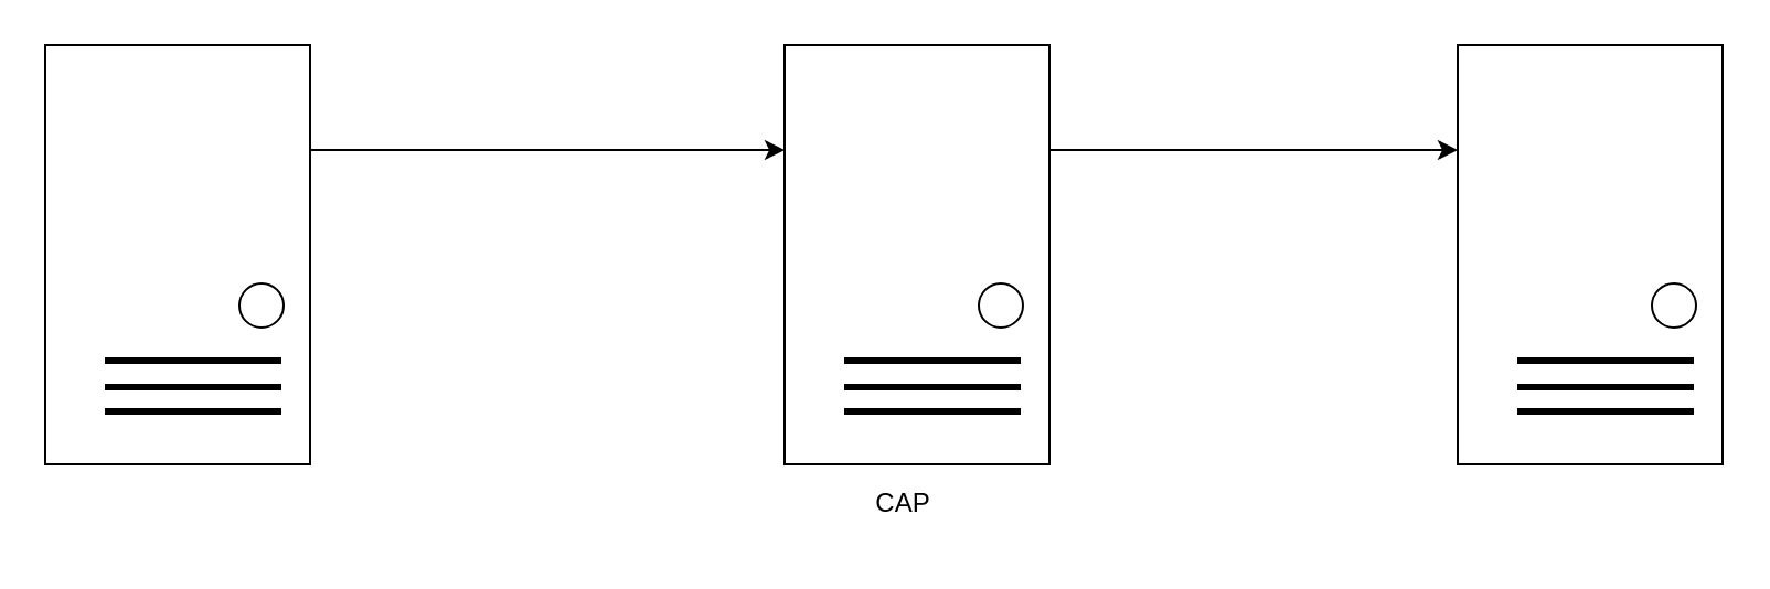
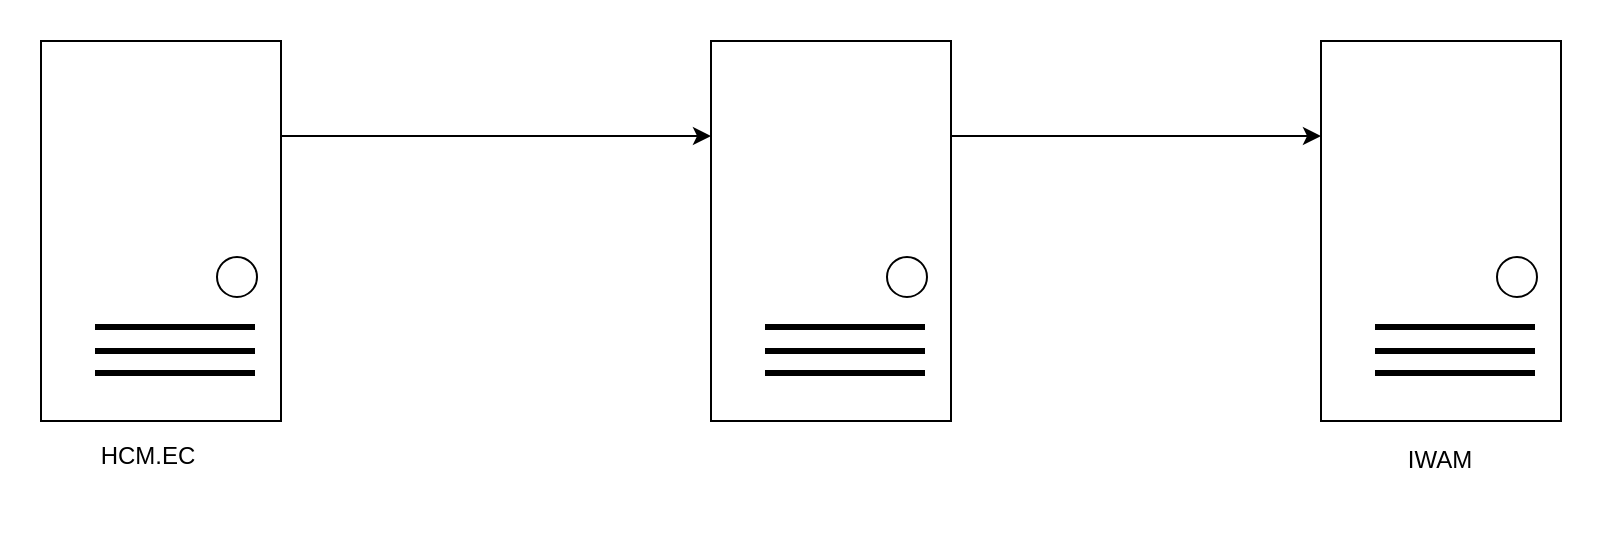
  <mxCell id="0" />
  <mxCell id="1" parent="0" />
  <mxCell id="2" style="edgeStyle=orthogonalEdgeStyle;rounded=0;orthogonalLoop=1;jettySize=auto;html=1;exitX=1;exitY=0.25;exitDx=0;exitDy=0;entryX=0;entryY=0.25;entryDx=0;entryDy=0;" edge="1" parent="1" source="3" target="10"><mxGeometry relative="1" as="geometry" /></mxCell>
  <mxCell id="3" value="" style="rounded=0;whiteSpace=wrap;html=1;" vertex="1" parent="1"><mxGeometry x="20" y="20" width="120" height="190" as="geometry" /></mxCell>
  <mxCell id="4" value="" style="ellipse;whiteSpace=wrap;html=1;aspect=fixed;direction=south;" vertex="1" parent="1"><mxGeometry x="108" y="128" width="20" height="20" as="geometry" /></mxCell>
+ <mxCell id="5" value="HCM.EC" style="text;html=1;strokeColor=none;fillColor=none;align=center;verticalAlign=middle;whiteSpace=wrap;rounded=0;" vertex="1" parent="1"><mxGeometry x="44" y="213" width="60" height="30" as="geometry" /></mxCell>
  <mxCell id="6" value="" style="endArrow=none;html=1;rounded=0;align=center;strokeWidth=3;" edge="1" parent="1"><mxGeometry width="50" height="50" relative="1" as="geometry"><mxPoint x="47" y="163" as="sourcePoint" /><mxPoint x="127" y="163" as="targetPoint" /></mxGeometry></mxCell>
  <mxCell id="7" value="" style="endArrow=none;html=1;rounded=0;align=center;strokeWidth=3;" edge="1" parent="1"><mxGeometry width="50" height="50" relative="1" as="geometry"><mxPoint x="47" y="175" as="sourcePoint" /><mxPoint x="127" y="175" as="targetPoint" /></mxGeometry></mxCell>
  <mxCell id="8" value="" style="endArrow=none;html=1;rounded=0;align=center;strokeWidth=3;" edge="1" parent="1"><mxGeometry width="50" height="50" relative="1" as="geometry"><mxPoint x="47" y="186" as="sourcePoint" /><mxPoint x="127" y="186" as="targetPoint" /></mxGeometry></mxCell>
  <mxCell id="9" style="edgeStyle=orthogonalEdgeStyle;rounded=0;orthogonalLoop=1;jettySize=auto;html=1;exitX=1;exitY=0.25;exitDx=0;exitDy=0;entryX=0;entryY=0.25;entryDx=0;entryDy=0;" edge="1" parent="1" source="10" target="16"><mxGeometry relative="1" as="geometry" /></mxCell>
  <mxCell id="10" value="" style="rounded=0;whiteSpace=wrap;html=1;" vertex="1" parent="1"><mxGeometry x="355" y="20" width="120" height="190" as="geometry" /></mxCell>
  <mxCell id="11" value="" style="ellipse;whiteSpace=wrap;html=1;aspect=fixed;direction=south;" vertex="1" parent="1"><mxGeometry x="443" y="128" width="20" height="20" as="geometry" /></mxCell>
- <mxCell id="12" value="CAP" style="text;html=1;strokeColor=none;fillColor=none;align=center;verticalAlign=middle;whiteSpace=wrap;rounded=0;" vertex="1" parent="1"><mxGeometry x="379" y="213" width="60" height="30" as="geometry" /></mxCell>
  <mxCell id="13" value="" style="endArrow=none;html=1;rounded=0;align=center;strokeWidth=3;" edge="1" parent="1"><mxGeometry width="50" height="50" relative="1" as="geometry"><mxPoint x="382" y="163" as="sourcePoint" /><mxPoint x="462" y="163" as="targetPoint" /></mxGeometry></mxCell>
  <mxCell id="14" value="" style="endArrow=none;html=1;rounded=0;align=center;strokeWidth=3;" edge="1" parent="1"><mxGeometry width="50" height="50" relative="1" as="geometry"><mxPoint x="382" y="175" as="sourcePoint" /><mxPoint x="462" y="175" as="targetPoint" /></mxGeometry></mxCell>
  <mxCell id="15" value="" style="endArrow=none;html=1;rounded=0;align=center;strokeWidth=3;" edge="1" parent="1"><mxGeometry width="50" height="50" relative="1" as="geometry"><mxPoint x="382" y="186" as="sourcePoint" /><mxPoint x="462" y="186" as="targetPoint" /></mxGeometry></mxCell>
  <mxCell id="16" value="" style="rounded=0;whiteSpace=wrap;html=1;" vertex="1" parent="1"><mxGeometry x="660" y="20" width="120" height="190" as="geometry" /></mxCell>
  <mxCell id="17" value="" style="ellipse;whiteSpace=wrap;html=1;aspect=fixed;direction=south;" vertex="1" parent="1"><mxGeometry x="748" y="128" width="20" height="20" as="geometry" /></mxCell>
+ <mxCell id="18" value="IWAM" style="text;html=1;strokeColor=none;fillColor=none;align=center;verticalAlign=middle;whiteSpace=wrap;rounded=0;" vertex="1" parent="1"><mxGeometry x="690" y="215" width="60" height="30" as="geometry" /></mxCell>
  <mxCell id="19" value="" style="endArrow=none;html=1;rounded=0;align=center;strokeWidth=3;" edge="1" parent="1"><mxGeometry width="50" height="50" relative="1" as="geometry"><mxPoint x="687" y="163" as="sourcePoint" /><mxPoint x="767" y="163" as="targetPoint" /></mxGeometry></mxCell>
  <mxCell id="20" value="" style="endArrow=none;html=1;rounded=0;align=center;strokeWidth=3;" edge="1" parent="1"><mxGeometry width="50" height="50" relative="1" as="geometry"><mxPoint x="687" y="175" as="sourcePoint" /><mxPoint x="767" y="175" as="targetPoint" /></mxGeometry></mxCell>
  <mxCell id="21" value="" style="endArrow=none;html=1;rounded=0;align=center;strokeWidth=3;" edge="1" parent="1"><mxGeometry width="50" height="50" relative="1" as="geometry"><mxPoint x="687" y="186" as="sourcePoint" /><mxPoint x="767" y="186" as="targetPoint" /></mxGeometry></mxCell>
